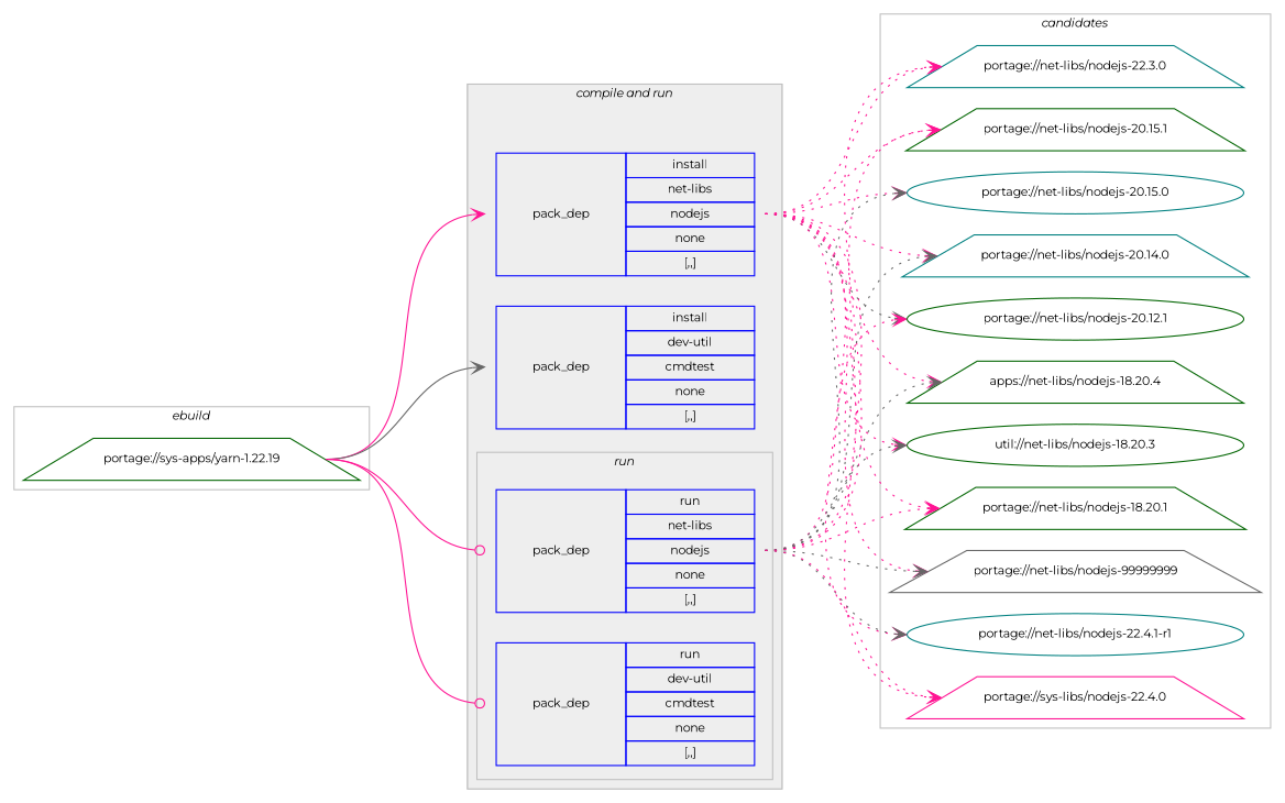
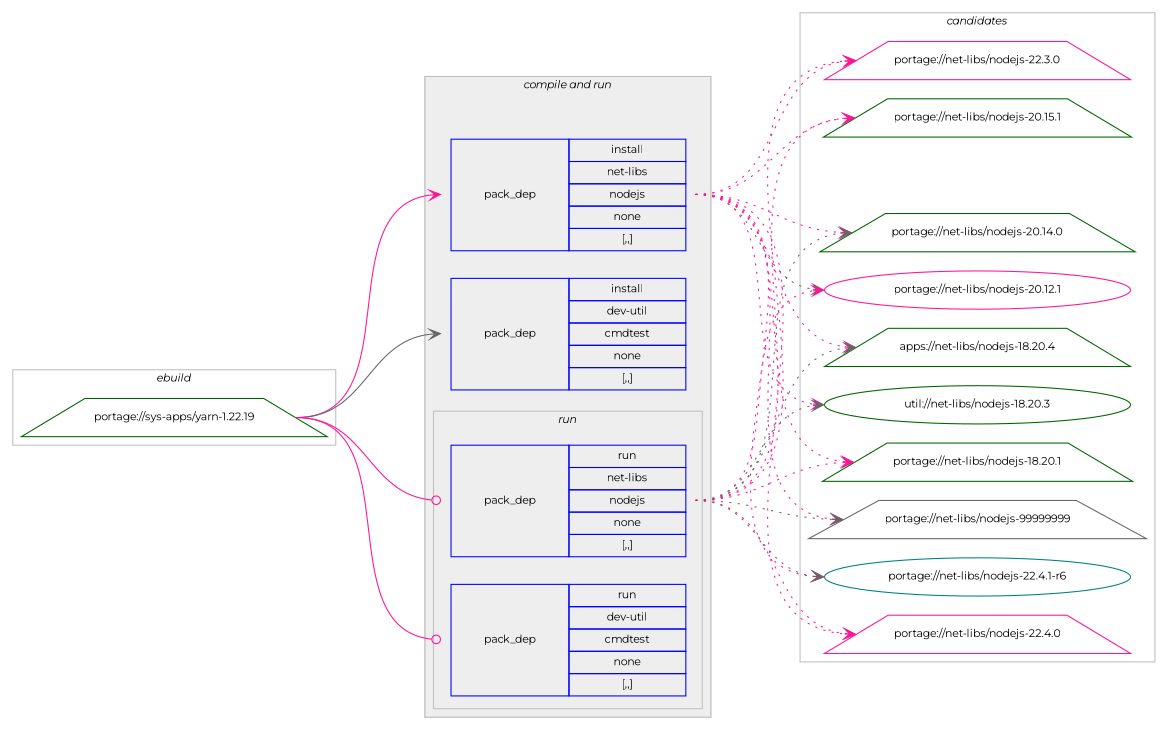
  digraph {
    compound=true
    concentrate=true
    fontname=Montserrat
    fontsize=10
    newrank=true
    rankdir=LR
    ranksep=1.5
    node [color=darkgreen fontname=Montserrat fontsize=10 shape=trapezium]
    edge [arrowhead=vee color=deeppink fontname=Montserrat headport=w style=dotted tailport=e weight=100]
    n1 [label="portage://sys-apps/yarn-1.22.19" width=4]
    n2 [color=blue label=<<TABLE BORDER="0" CELLBORDER="1" CELLSPACING="0" CELLPADDING="4" WIDTH="220"><TR><TD ROWSPAN="6" CELLPADDING="30">pack_dep</TD></TR><TR><TD WIDTH="110">install</TD></TR><TR><TD>net-libs</TD></TR><TR><TD>nodejs</TD></TR><TR><TD>none</TD></TR><TR><TD>[,,]</TD></TR></TABLE>> shape=none]
    n3 [color=blue label=<<TABLE BORDER="0" CELLBORDER="1" CELLSPACING="0" CELLPADDING="4" WIDTH="220"><TR><TD ROWSPAN="6" CELLPADDING="30">pack_dep</TD></TR><TR><TD WIDTH="110">install</TD></TR><TR><TD>dev-util</TD></TR><TR><TD>cmdtest</TD></TR><TR><TD>none</TD></TR><TR><TD>[,,]</TD></TR></TABLE>> shape=none]
    n4 [color=blue label=<<TABLE BORDER="0" CELLBORDER="1" CELLSPACING="0" CELLPADDING="4" WIDTH="220"><TR><TD ROWSPAN="6" CELLPADDING="30">pack_dep</TD></TR><TR><TD WIDTH="110">run</TD></TR><TR><TD>net-libs</TD></TR><TR><TD>nodejs</TD></TR><TR><TD>none</TD></TR><TR><TD>[,,]</TD></TR></TABLE>> shape=none]
    n5 [color=blue label=<<TABLE BORDER="0" CELLBORDER="1" CELLSPACING="0" CELLPADDING="4" WIDTH="220"><TR><TD ROWSPAN="6" CELLPADDING="30">pack_dep</TD></TR><TR><TD WIDTH="110">run</TD></TR><TR><TD>dev-util</TD></TR><TR><TD>cmdtest</TD></TR><TR><TD>none</TD></TR><TR><TD>[,,]</TD></TR></TABLE>> shape=none]
    n6 [color=gray40 label="portage://net-libs/nodejs-99999999" width=4]
-   n7 [color=teal label="portage://net-libs/nodejs-22.4.1-r1" shape=ellipse width=4]
-   n8 [color=deeppink label="portage://sys-libs/nodejs-22.4.0" width=4]
-   n9 [color=teal label="portage://net-libs/nodejs-22.3.0" width=4]
+   n7 [color=teal label="portage://net-libs/nodejs-22.4.1-r6" shape=ellipse width=4]
+   n8 [color=deeppink label="portage://net-libs/nodejs-22.4.0" width=4]
+   n9 [color=deeppink label="portage://net-libs/nodejs-22.3.0" width=4]
    n10 [label="portage://net-libs/nodejs-20.15.1" width=4]
-   n11 [color=teal label="portage://net-libs/nodejs-20.15.0" shape=ellipse width=4]
-   n12 [color=teal label="portage://net-libs/nodejs-20.14.0" width=4]
-   n13 [label="portage://net-libs/nodejs-20.12.1" shape=ellipse width=4]
+   n12 [label="portage://net-libs/nodejs-20.14.0" width=4]
+   n13 [color=deeppink label="portage://net-libs/nodejs-20.12.1" shape=ellipse width=4]
    n14 [label="apps://net-libs/nodejs-18.20.4" width=4]
    n15 [label="util://net-libs/nodejs-18.20.3" shape=ellipse width=4]
    n16 [label="portage://net-libs/nodejs-18.20.1" width=4]
    subgraph cluster_1 {
      color=gray
      label=<<i>ebuild</i>>
      n1
    }
    subgraph cluster_2 {
      color=gray
      label=<<i>dependencies</i>>
      subgraph cluster_3 {
        color=gray
        fillcolor="#eeeeee"
        label=<<i>compile</i>>
        style=filled
        subgraph sub_4 {
          color=gray
          fillcolor="#eeeeee"
          label=<<i>compile</i>>
          style=filled
          n2
        }
        subgraph sub_5 {
          color=gray
          fillcolor="#eeeeee"
          label=<<i>compile</i>>
          style=filled
          n3
        }
      }
      subgraph cluster_6 {
        color=gray
        fillcolor="#eeeeee"
        label=<<i>compile and run</i>>
        style=filled
      }
      subgraph cluster_7 {
        color=gray
        fillcolor="#eeeeee"
        label=<<i>run</i>>
        style=filled
        subgraph sub_8 {
          color=gray
          fillcolor="#eeeeee"
          label=<<i>run</i>>
          style=filled
          n4
        }
        subgraph sub_9 {
          color=gray
          fillcolor="#eeeeee"
          label=<<i>run</i>>
          style=filled
          n5
        }
      }
    }
    subgraph cluster_10 {
      color=gray
      label=<<i>candidates</i>>
      rank=same
      subgraph sub_11 {
        color=black
        label=<<i>candidates</i>>
        nodesep=1
        rank=same
        n6
        n7
        n8
        n9
        n10
-       n11
        n12
        n13
        n14
        n15
        n16
      }
      subgraph sub_12 {
        color=black
        label=<<i>candidates</i>>
        nodesep=1
        rank=same
      }
      subgraph sub_13 {
        color=black
        label=<<i>candidates</i>>
        nodesep=1
        rank=same
        n6
        n7
        n8
        n9
        n10
-       n11
        n12
        n13
        n14
        n15
        n16
      }
      subgraph sub_14 {
        color=black
        label=<<i>candidates</i>>
        nodesep=1
        rank=same
      }
    }
    n1 -> n2 [style=solid weight=20]
    n1 -> n3 [color=gray40 style=solid weight=20]
    n1 -> n4 [arrowhead=odot style=solid weight=20]
    n1 -> n5 [arrowhead=odot style=solid weight=20]
    n2 -> n6
    n2 -> n7
    n2 -> n8
    n2 -> n9
    n2 -> n10
-   n2 -> n11
    n2 -> n12
    n2 -> n13 [color=gray40]
    n2 -> n14
    n2 -> n15
    n2 -> n16
    n4 -> n6 [color=gray40]
    n4 -> n7 [color=gray40]
    n4 -> n8
    n4 -> n9
    n4 -> n10
-   n4 -> n11 [color=gray40]
    n4 -> n12 [color=gray40]
    n4 -> n13
    n4 -> n14 [color=gray40]
    n4 -> n15 [color=gray40]
    n4 -> n16
  }
